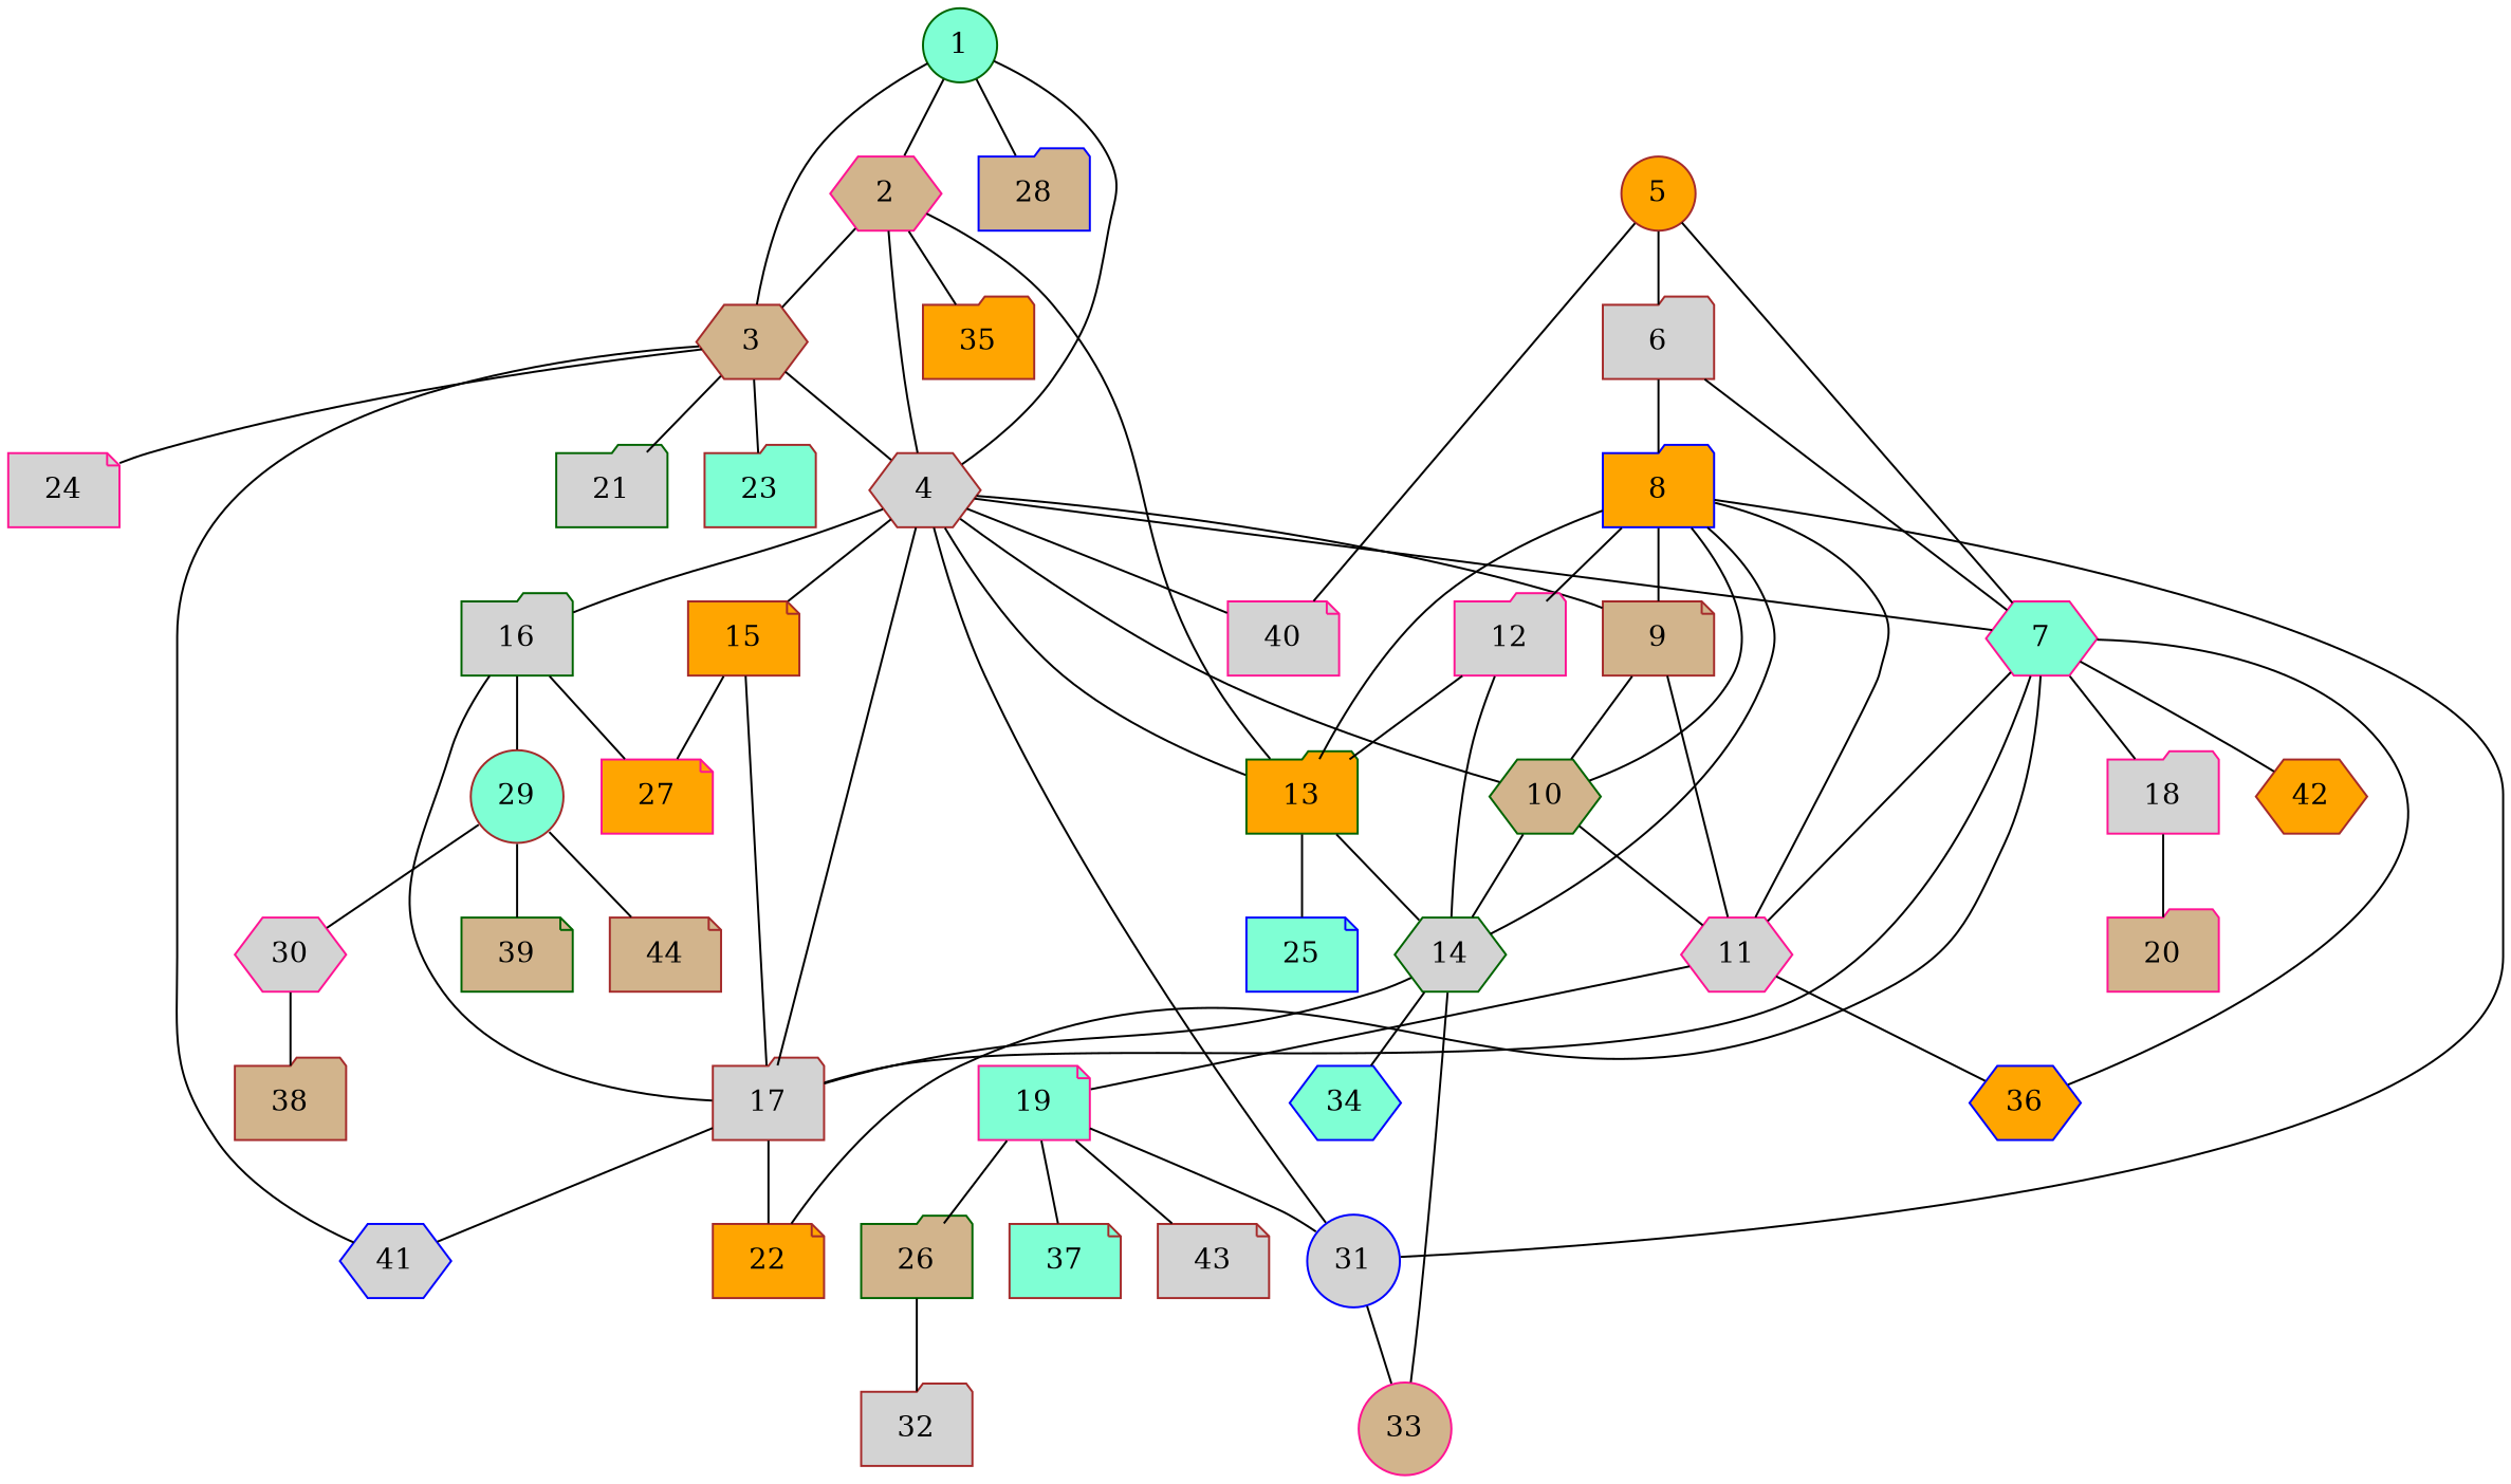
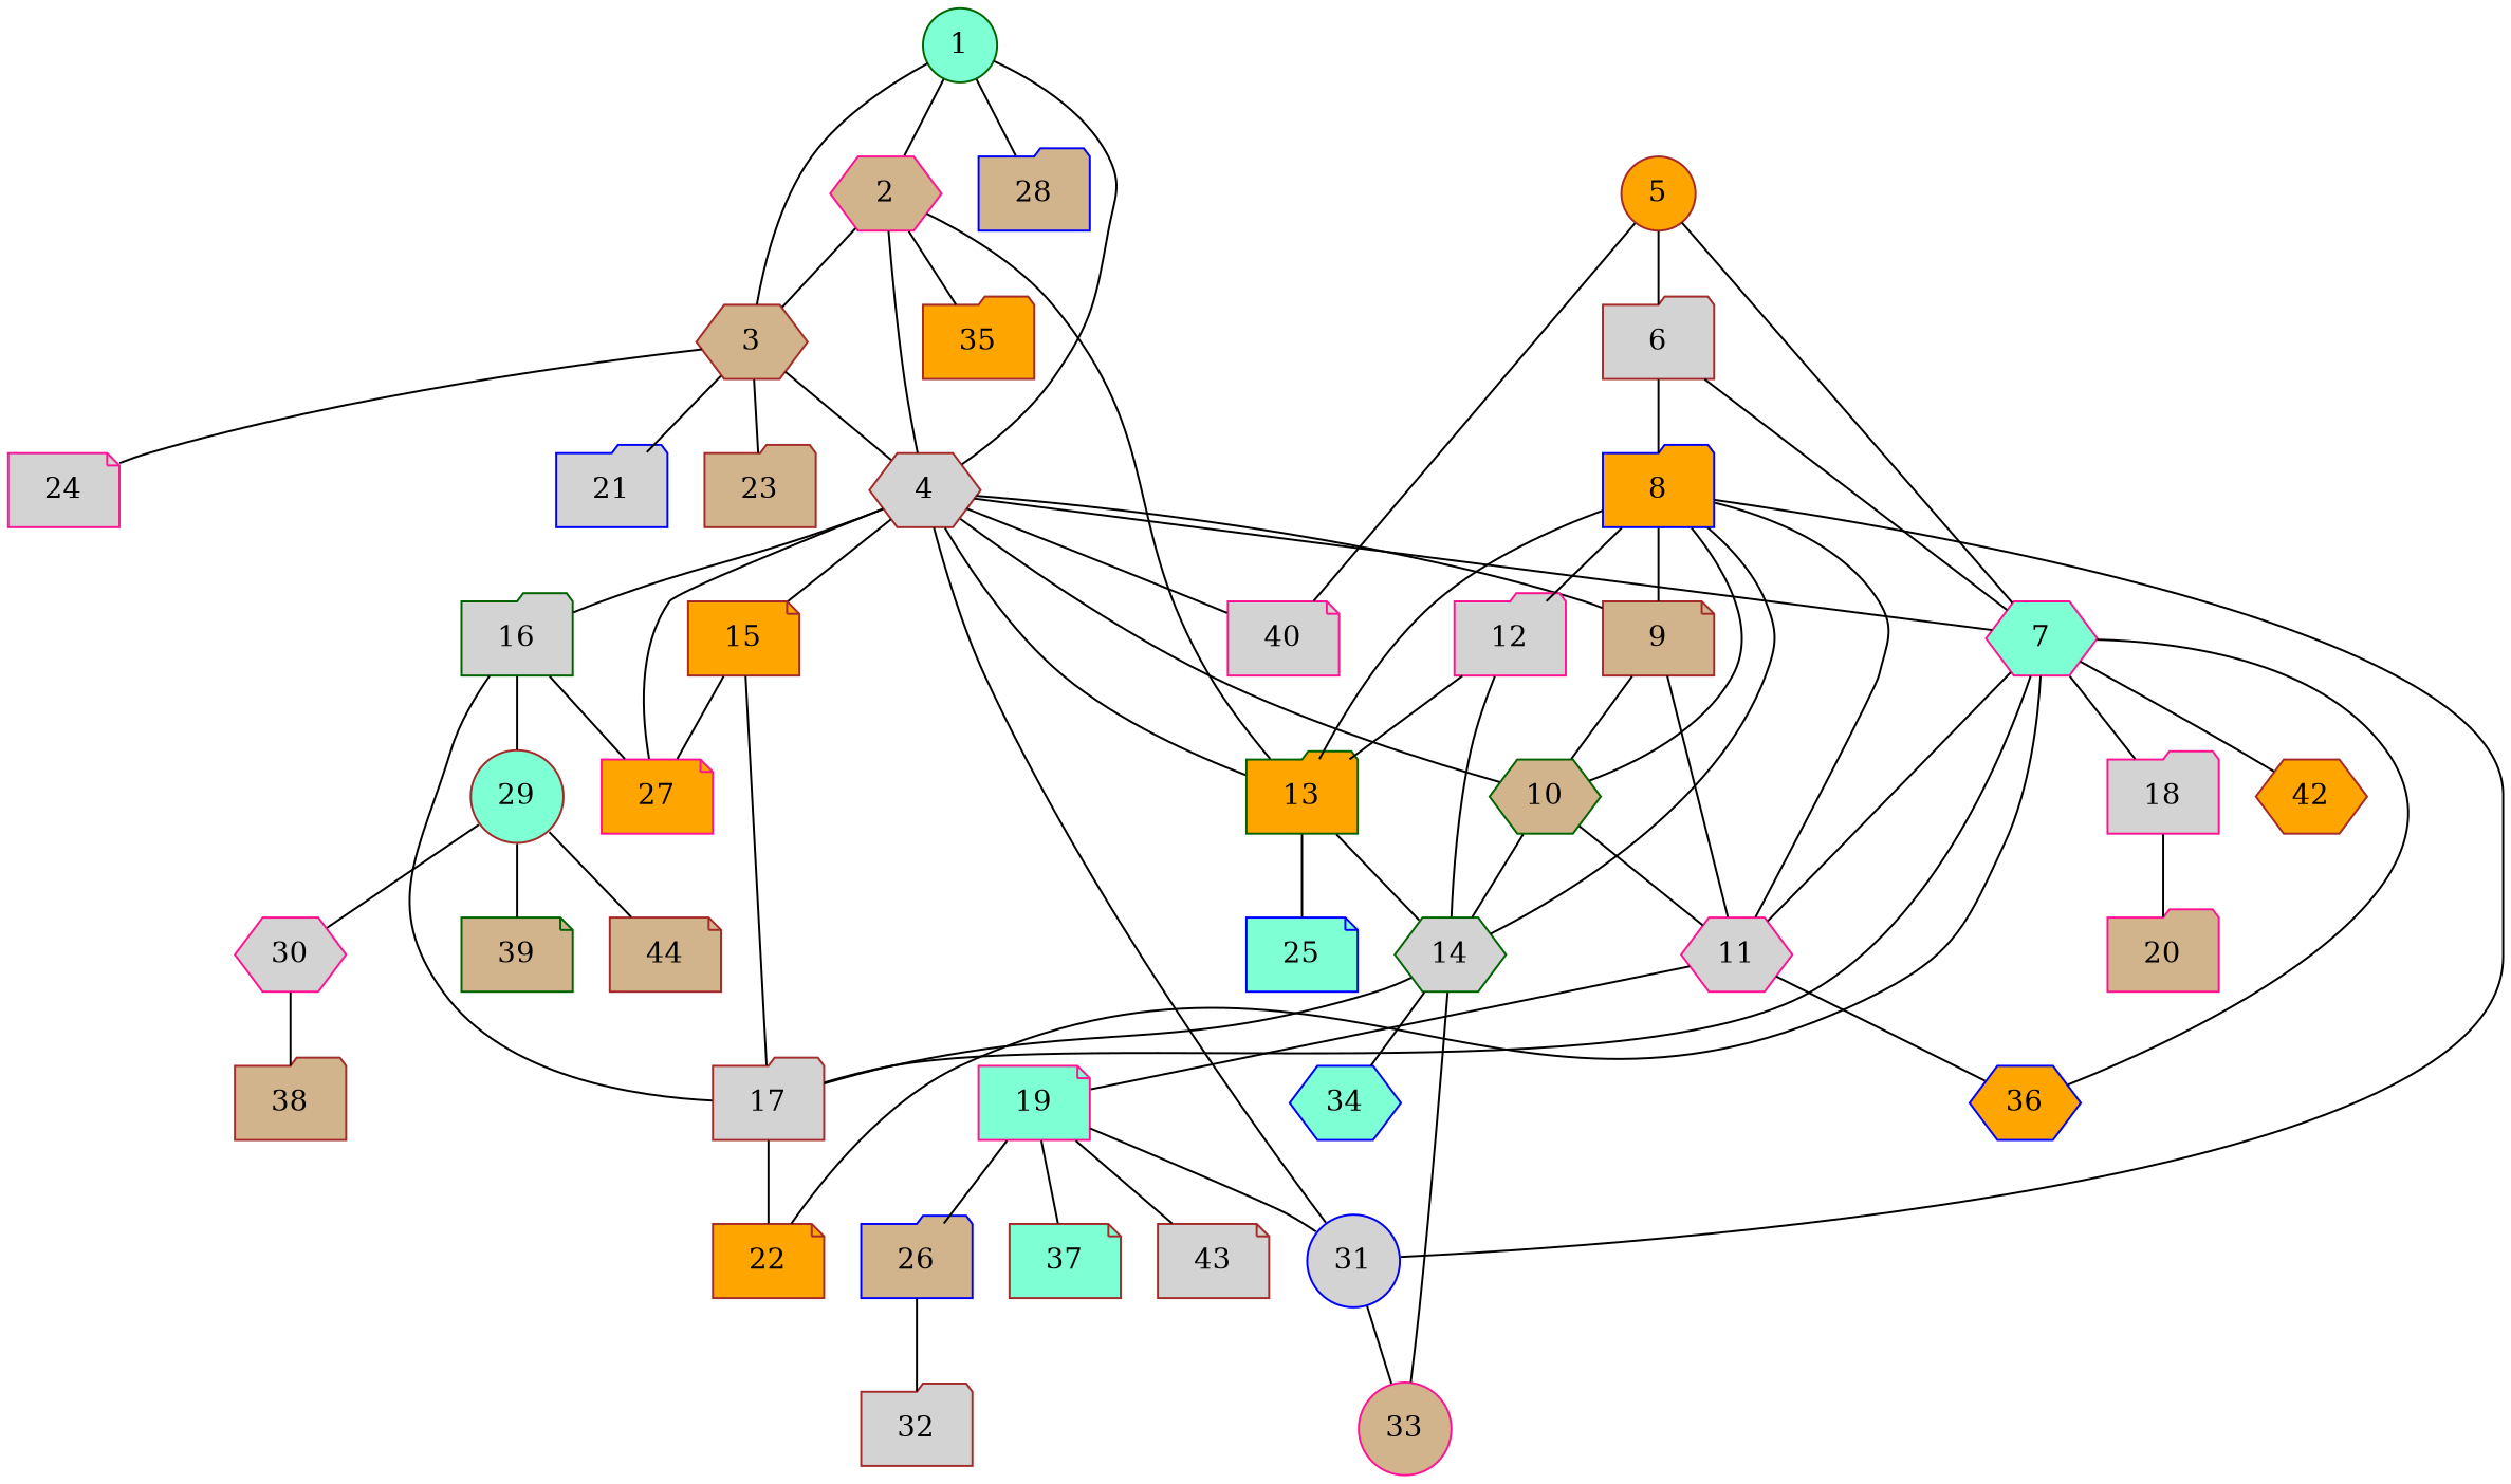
  graph {
    node [color=brown fillcolor=lightgrey shape=folder style=filled]
    edge [weight=1.0]
    1 [color=darkgreen fillcolor=aquamarine shape=circle]
    2 [color=deeppink fillcolor=tan shape=hexagon]
    3 [fillcolor=tan shape=hexagon]
    4 [shape=hexagon]
    28 [color=blue fillcolor=tan]
    13 [color=darkgreen fillcolor=orange]
    35 [fillcolor=orange]
-   21 [color=darkgreen]
-   23 [fillcolor=aquamarine]
+   21 [color=blue]
+   23 [fillcolor=tan]
    24 [color=deeppink shape=note]
-   41 [color=blue shape=hexagon]
    7 [color=deeppink fillcolor=aquamarine shape=hexagon]
    9 [fillcolor=tan shape=note]
    10 [color=darkgreen fillcolor=tan shape=hexagon]
    15 [fillcolor=orange shape=note]
    16 [color=darkgreen]
    17
    31 [color=blue shape=circle]
    40 [color=deeppink shape=note]
    14 [color=darkgreen shape=hexagon]
    25 [color=blue fillcolor=aquamarine shape=note]
    11 [color=deeppink shape=hexagon]
    18 [color=deeppink]
    22 [fillcolor=orange shape=note]
    36 [color=blue fillcolor=orange shape=hexagon]
    42 [fillcolor=orange shape=hexagon]
    27 [color=deeppink fillcolor=orange shape=note]
    29 [fillcolor=aquamarine shape=circle]
    33 [color=deeppink fillcolor=tan shape=circle]
    5 [fillcolor=orange shape=circle]
    6
    8 [color=blue fillcolor=orange]
    12 [color=deeppink]
    19 [color=deeppink fillcolor=aquamarine shape=note]
    20 [color=deeppink fillcolor=tan]
    34 [color=blue fillcolor=aquamarine shape=hexagon]
-   26 [color=darkgreen fillcolor=tan]
+   26 [color=blue fillcolor=tan]
    37 [fillcolor=aquamarine shape=note]
    43 [shape=note]
    30 [color=deeppink shape=hexagon]
    39 [color=darkgreen fillcolor=tan shape=note]
    44 [fillcolor=tan shape=note]
    38 [fillcolor=tan]
    32
    1 -- 2
    1 -- 3
    1 -- 4
    1 -- 28
    2 -- 3
    2 -- 4
    2 -- 13
    2 -- 35
    3 -- 4 [weight=2.0]
    3 -- 21
    3 -- 23
    3 -- 24
-   3 -- 41
    4 -- 13
    4 -- 7
    4 -- 9
    4 -- 10
    4 -- 15 [weight=2.0]
    4 -- 16
-   4 -- 17
+   4 -- 27
    4 -- 31 [weight=2.0]
    4 -- 40
    13 -- 14
    13 -- 25 [weight=4.0]
    7 -- 17
    7 -- 11
    7 -- 18
    7 -- 22
    7 -- 36
    7 -- 42
    9 -- 10 [weight=2.0]
    9 -- 11
    10 -- 14
    10 -- 11
    15 -- 17
    15 -- 27
    16 -- 17
    16 -- 27
    16 -- 29
-   17 -- 41
    17 -- 22 [weight=5.0]
    31 -- 33
    14 -- 17
    14 -- 33
    14 -- 34
    11 -- 36
    11 -- 19
    18 -- 20
    29 -- 30
    29 -- 39
    29 -- 44
    5 -- 7 [weight=2.0]
    5 -- 40 [weight=3.0]
    5 -- 6 [weight=2.0]
    6 -- 7
    6 -- 8
    8 -- 13
    8 -- 9
    8 -- 10
    8 -- 31
    8 -- 14
    8 -- 11
    8 -- 12 [weight=3.0]
    12 -- 13
    12 -- 14
    19 -- 31
    19 -- 26
    19 -- 37
    19 -- 43
    26 -- 32
    30 -- 38
  }
